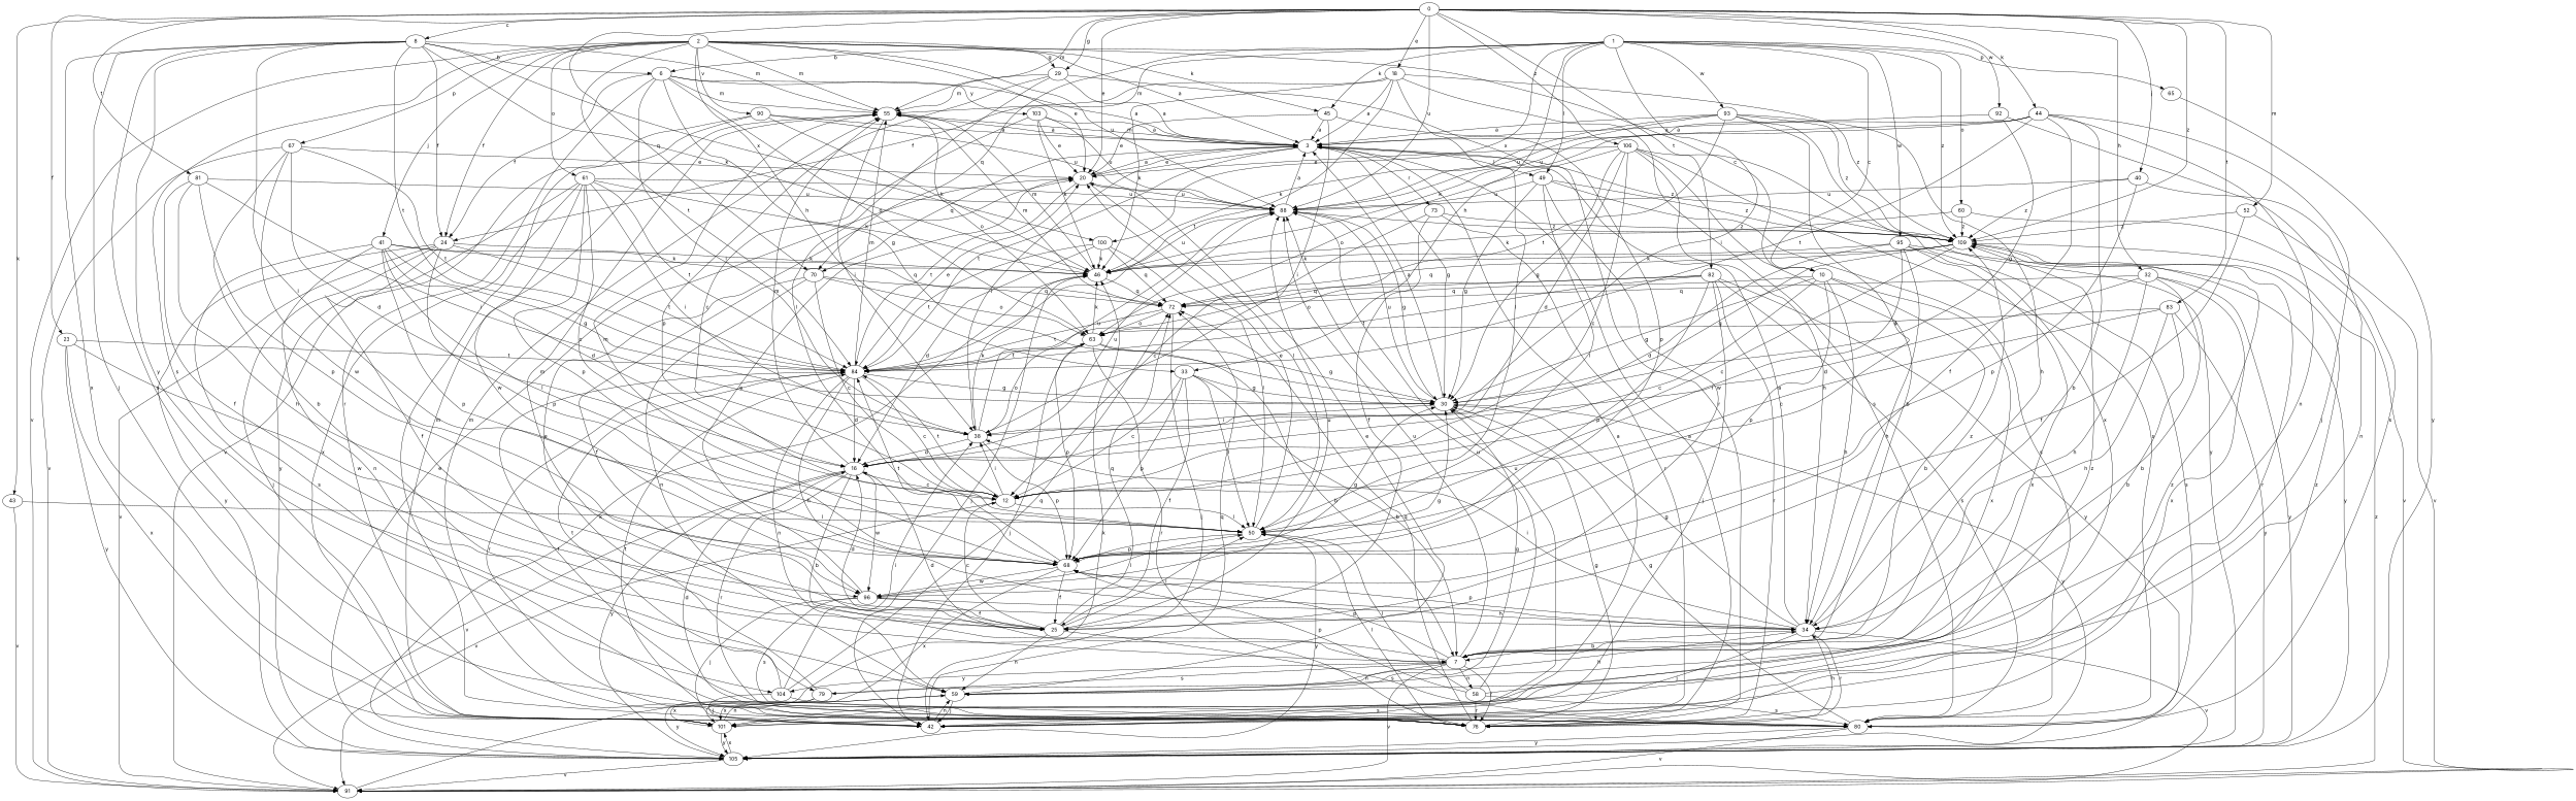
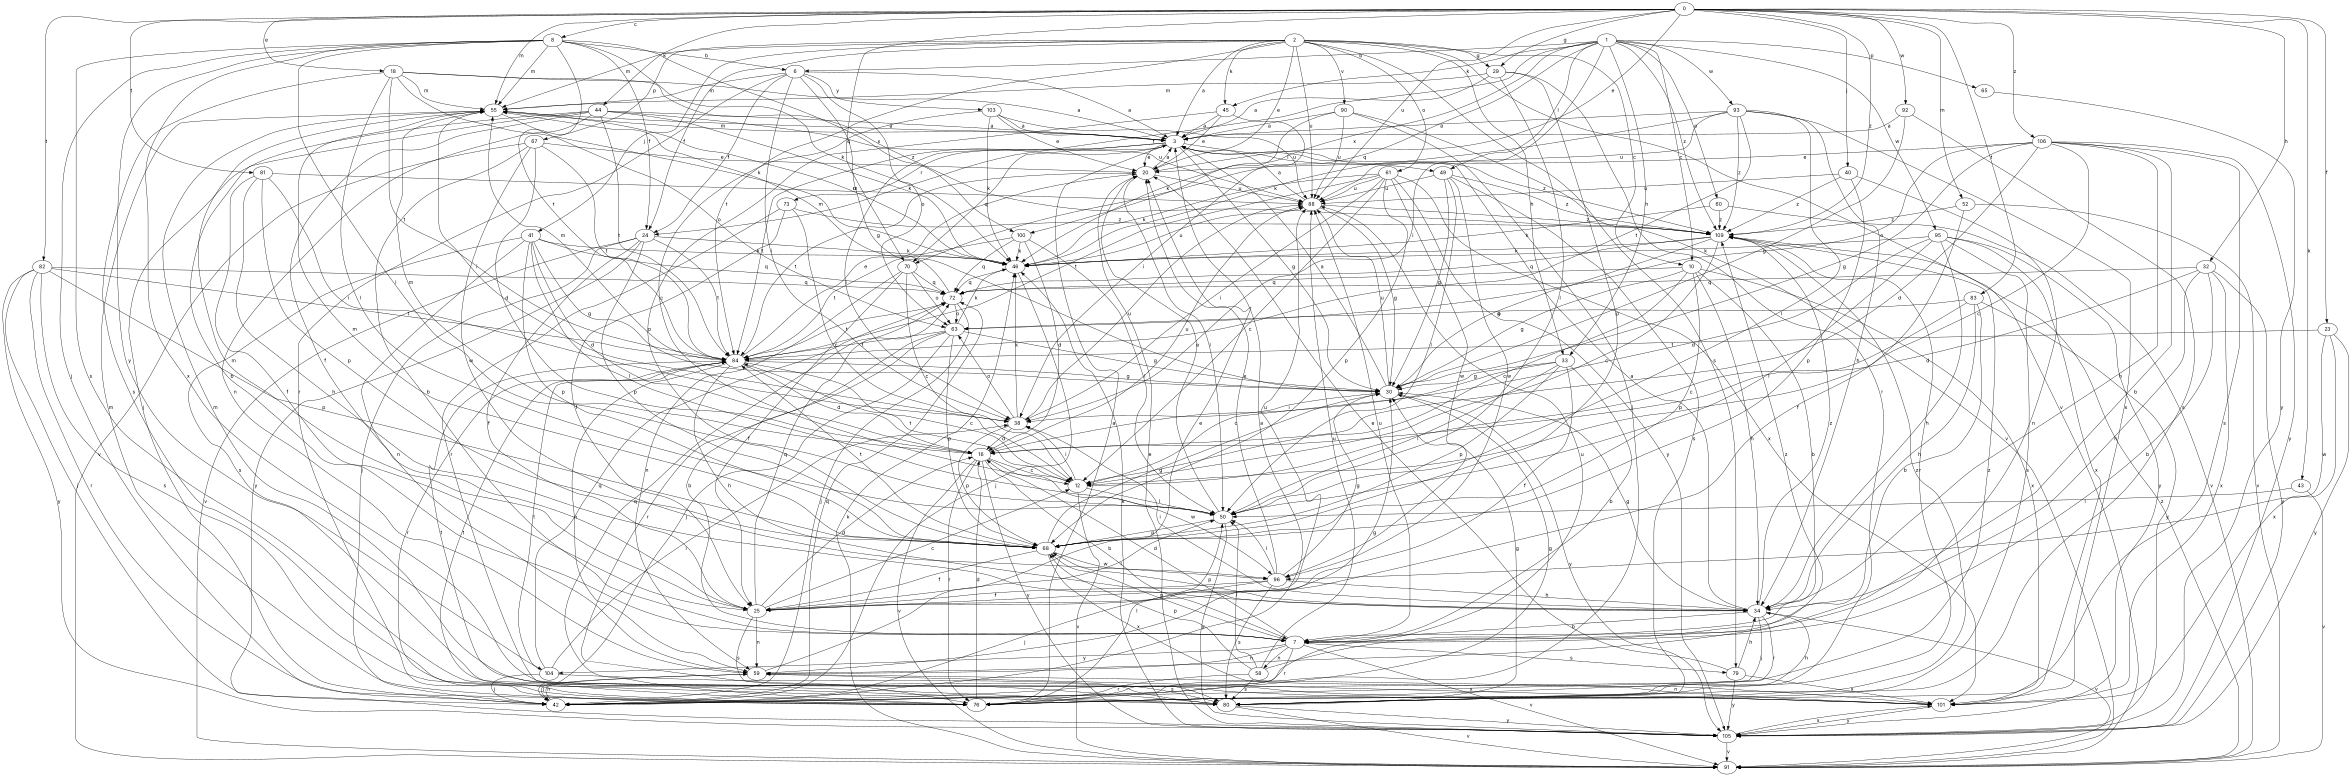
  strict digraph {
    fontname=Inter
    node [fontname=Inter]
    edge [fontname=Inter]
    0
    8
    18
    20
    23
    29
    32
    40
    43
    44
    52
    55
    70
    81
    82
    83
    88
    92
    106
    109
    6
    24
    100
    84
    104
    42
    46
    50
    80
    101
    3
    96
    105
    76
    68
    7
    16
    34
    72
    59
    91
    25
    38
    63
    12
    30
    1
    10
    33
    45
    49
    60
    65
    93
    95
    103
    2
    41
    61
    67
    79
    90
    73
    58
    0 -> 8 [label=c]
    0 -> 18 [label=e]
    0 -> 20 [label=e]
    0 -> 23 [label=f]
    0 -> 29 [label=g]
    0 -> 32 [label=h]
    0 -> 40 [label=j]
    0 -> 43 [label=k]
    0 -> 44 [label=k]
    0 -> 52 [label=m]
    0 -> 55 [label=m]
    0 -> 70 [label=q]
    0 -> 81 [label=t]
    0 -> 82 [label=t]
    0 -> 83 [label=t]
    0 -> 88 [label=u]
    0 -> 92 [label=w]
    0 -> 106 [label=z]
    0 -> 109 [label=z]
    8 -> 55 [label=m]
    8 -> 6 [label=b]
    8 -> 24 [label=f]
    8 -> 100 [label=x]
    8 -> 84 [label=t]
    8 -> 104 [label=y]
    8 -> 42 [label=j]
    8 -> 46 [label=k]
    8 -> 50 [label=l]
    8 -> 80 [label=s]
    8 -> 101 [label=x]
    18 -> 55 [label=m]
    18 -> 109 [label=z]
    18 -> 84 [label=t]
    18 -> 46 [label=k]
    18 -> 50 [label=l]
    18 -> 80 [label=s]
    18 -> 3 [label=a]
    20 -> 88 [label=u]
    20 -> 84 [label=t]
    20 -> 50 [label=l]
    20 -> 3 [label=a]
    23 -> 84 [label=t]
    23 -> 101 [label=x]
    23 -> 96 [label=w]
    23 -> 105 [label=y]
    29 -> 55 [label=m]
    29 -> 50 [label=l]
    29 -> 3 [label=a]
    29 -> 76 [label=r]
    29 -> 68 [label=p]
    32 -> 101 [label=x]
    32 -> 105 [label=y]
    32 -> 7 [label=b]
    32 -> 16 [label=d]
    32 -> 34 [label=h]
    32 -> 72 [label=q]
    40 -> 88 [label=u]
    40 -> 109 [label=z]
    40 -> 68 [label=p]
    40 -> 59 [label=n]
    43 -> 50 [label=l]
    43 -> 91 [label=v]
    44 -> 88 [label=u]
    44 -> 84 [label=t]
    44 -> 42 [label=j]
    44 -> 46 [label=k]
    44 -> 3 [label=a]
    44 -> 7 [label=b]
    44 -> 59 [label=n]
    44 -> 25 [label=f]
    52 -> 109 [label=z]
    52 -> 91 [label=v]
    52 -> 25 [label=f]
    55 -> 3 [label=a]
    55 -> 38 [label=i]
    55 -> 63 [label=o]
    70 -> 72 [label=q]
    70 -> 59 [label=n]
    70 -> 25 [label=f]
    70 -> 63 [label=o]
    70 -> 12 [label=c]
    81 -> 88 [label=u]
    81 -> 68 [label=p]
    81 -> 34 [label=h]
    81 -> 25 [label=f]
    81 -> 38 [label=i]
    82 -> 84 [label=t]
    82 -> 42 [label=j]
    82 -> 80 [label=s]
    82 -> 105 [label=y]
    82 -> 76 [label=r]
    82 -> 68 [label=p]
    82 -> 72 [label=q]
-   82 -> 63 [label=o]
    83 -> 105 [label=y]
    83 -> 7 [label=b]
    83 -> 34 [label=h]
    83 -> 63 [label=o]
    83 -> 12 [label=c]
    88 -> 109 [label=z]
    88 -> 3 [label=a]
    88 -> 30 [label=g]
    92 -> 80 [label=s]
    92 -> 3 [label=a]
    92 -> 30 [label=g]
    106 -> 20 [label=e]
    106 -> 80 [label=s]
    106 -> 105 [label=y]
    106 -> 7 [label=b]
    106 -> 16 [label=d]
    106 -> 34 [label=h]
    106 -> 63 [label=o]
    106 -> 12 [label=c]
    106 -> 30 [label=g]
    109 -> 46 [label=k]
    109 -> 76 [label=r]
    109 -> 72 [label=q]
    109 -> 12 [label=c]
    109 -> 30 [label=g]
    6 -> 55 [label=m]
    6 -> 24 [label=f]
    6 -> 3 [label=a]
    6 -> 76 [label=r]
    6 -> 38 [label=i]
    6 -> 63 [label=o]
    6 -> 30 [label=g]
    6 -> 103 [label=y]
    24 -> 84 [label=t]
    24 -> 42 [label=j]
    24 -> 46 [label=k]
    24 -> 105 [label=y]
    24 -> 68 [label=p]
    24 -> 91 [label=v]
    24 -> 25 [label=f]
    100 -> 84 [label=t]
    100 -> 46 [label=k]
    100 -> 50 [label=l]
    100 -> 16 [label=d]
    100 -> 72 [label=q]
    84 -> 20 [label=e]
    84 -> 55 [label=m]
    84 -> 76 [label=r]
    84 -> 16 [label=d]
    84 -> 34 [label=h]
    84 -> 59 [label=n]
    84 -> 12 [label=c]
    84 -> 30 [label=g]
    104 -> 84 [label=t]
    104 -> 42 [label=j]
    104 -> 80 [label=s]
    104 -> 72 [label=q]
    104 -> 38 [label=i]
    42 -> 88 [label=u]
    42 -> 109 [label=z]
    42 -> 3 [label=a]
    42 -> 72 [label=q]
    42 -> 59 [label=n]
    46 -> 55 [label=m]
    46 -> 88 [label=u]
    46 -> 42 [label=j]
    46 -> 72 [label=q]
    50 -> 20 [label=e]
    50 -> 105 [label=y]
    50 -> 68 [label=p]
    80 -> 109 [label=z]
    80 -> 84 [label=t]
    80 -> 105 [label=y]
    80 -> 91 [label=v]
    80 -> 30 [label=g]
    101 -> 55 [label=m]
    101 -> 105 [label=y]
    101 -> 59 [label=n]
    3 -> 20 [label=e]
    3 -> 55 [label=m]
    3 -> 70 [label=q]
    3 -> 109 [label=z]
    3 -> 84 [label=t]
    3 -> 38 [label=i]
    3 -> 30 [label=g]
    3 -> 49 [label=l]
    3 -> 73 [label=r]
    96 -> 20 [label=e]
    96 -> 42 [label=j]
    96 -> 50 [label=l]
    96 -> 80 [label=s]
    96 -> 34 [label=h]
    96 -> 25 [label=f]
    96 -> 30 [label=g]
    105 -> 20 [label=e]
    105 -> 46 [label=k]
    105 -> 101 [label=x]
    105 -> 91 [label=v]
    76 -> 55 [label=m]
    76 -> 84 [label=t]
    76 -> 50 [label=l]
    76 -> 3 [label=a]
    76 -> 16 [label=d]
    76 -> 34 [label=h]
    76 -> 72 [label=q]
    76 -> 30 [label=g]
    68 -> 55 [label=m]
    68 -> 84 [label=t]
    68 -> 101 [label=x]
    68 -> 96 [label=w]
    68 -> 25 [label=f]
    68 -> 30 [label=g]
    7 -> 88 [label=u]
    7 -> 104 [label=y]
    7 -> 76 [label=r]
    7 -> 68 [label=p]
    7 -> 16 [label=d]
    7 -> 59 [label=n]
    7 -> 91 [label=v]
    7 -> 79 [label=s]
    7 -> 58 [label=n]
    16 -> 55 [label=m]
    16 -> 88 [label=u]
    16 -> 96 [label=w]
    16 -> 105 [label=y]
    16 -> 76 [label=r]
    16 -> 7 [label=b]
    16 -> 91 [label=v]
    16 -> 12 [label=c]
    34 -> 109 [label=z]
    34 -> 42 [label=j]
    34 -> 3 [label=a]
    34 -> 76 [label=r]
    34 -> 68 [label=p]
    34 -> 7 [label=b]
    34 -> 91 [label=v]
    34 -> 38 [label=i]
    34 -> 30 [label=g]
    72 -> 55 [label=m]
    72 -> 84 [label=t]
    72 -> 42 [label=j]
    72 -> 63 [label=o]
    59 -> 20 [label=e]
    59 -> 42 [label=j]
    59 -> 101 [label=x]
    59 -> 30 [label=g]
    91 -> 109 [label=z]
    91 -> 46 [label=k]
    25 -> 55 [label=m]
    25 -> 88 [label=u]
    25 -> 50 [label=l]
    25 -> 80 [label=s]
    25 -> 16 [label=d]
    25 -> 72 [label=q]
    25 -> 59 [label=n]
    25 -> 12 [label=c]
    38 -> 88 [label=u]
    38 -> 46 [label=k]
    38 -> 68 [label=p]
    38 -> 16 [label=d]
    38 -> 63 [label=o]
    63 -> 84 [label=t]
    63 -> 42 [label=j]
    63 -> 46 [label=k]
    63 -> 76 [label=r]
    63 -> 68 [label=p]
    63 -> 7 [label=b]
    63 -> 30 [label=g]
    12 -> 84 [label=t]
    12 -> 50 [label=l]
    12 -> 91 [label=v]
    12 -> 38 [label=i]
    30 -> 88 [label=u]
    30 -> 3 [label=a]
    30 -> 105 [label=y]
    30 -> 38 [label=i]
    1 -> 70 [label=q]
    1 -> 109 [label=z]
    1 -> 6 [label=b]
    1 -> 24 [label=f]
    1 -> 100 [label=x]
    1 -> 38 [label=i]
    1 -> 10 [label=c]
    1 -> 33 [label=h]
    1 -> 45 [label=k]
    1 -> 49 [label=l]
    1 -> 60 [label=o]
    1 -> 65 [label=p]
    1 -> 93 [label=w]
    1 -> 95 [label=w]
    10 -> 101 [label=x]
    10 -> 68 [label=p]
    10 -> 7 [label=b]
    10 -> 34 [label=h]
    10 -> 72 [label=q]
    10 -> 12 [label=c]
    10 -> 30 [label=g]
    33 -> 50 [label=l]
    33 -> 68 [label=p]
    33 -> 7 [label=b]
    33 -> 25 [label=f]
    33 -> 12 [label=c]
    33 -> 30 [label=g]
    45 -> 20 [label=e]
    45 -> 3 [label=a]
    45 -> 68 [label=p]
    45 -> 38 [label=i]
    49 -> 88 [label=u]
    49 -> 109 [label=z]
    49 -> 50 [label=l]
    49 -> 80 [label=s]
    49 -> 96 [label=w]
    49 -> 30 [label=g]
    60 -> 109 [label=z]
    60 -> 46 [label=k]
    60 -> 91 [label=v]
    65 -> 105 [label=y]
    93 -> 88 [label=u]
    93 -> 109 [label=z]
    93 -> 84 [label=t]
    93 -> 46 [label=k]
    93 -> 50 [label=l]
    93 -> 101 [label=x]
    93 -> 3 [label=a]
    93 -> 34 [label=h]
    95 -> 46 [label=k]
    95 -> 50 [label=l]
    95 -> 80 [label=s]
    95 -> 101 [label=x]
    95 -> 105 [label=y]
    95 -> 16 [label=d]
    95 -> 34 [label=h]
    103 -> 20 [label=e]
    103 -> 88 [label=u]
    103 -> 46 [label=k]
    103 -> 3 [label=a]
    103 -> 12 [label=c]
    2 -> 20 [label=e]
    2 -> 29 [label=g]
    2 -> 55 [label=m]
    2 -> 88 [label=u]
    2 -> 24 [label=f]
    2 -> 84 [label=t]
    2 -> 3 [label=a]
    2 -> 91 [label=v]
    2 -> 10 [label=c]
    2 -> 33 [label=h]
    2 -> 45 [label=k]
    2 -> 41 [label=j]
    2 -> 61 [label=o]
    2 -> 67 [label=p]
    2 -> 79 [label=s]
    2 -> 90 [label=v]
    41 -> 46 [label=k]
    41 -> 50 [label=l]
    41 -> 80 [label=s]
    41 -> 68 [label=p]
    41 -> 16 [label=d]
    41 -> 72 [label=q]
    41 -> 59 [label=n]
    41 -> 30 [label=g]
    61 -> 88 [label=u]
    61 -> 84 [label=t]
    61 -> 46 [label=k]
    61 -> 101 [label=x]
    61 -> 96 [label=w]
    61 -> 105 [label=y]
    61 -> 68 [label=p]
    61 -> 38 [label=i]
    61 -> 12 [label=c]
    67 -> 20 [label=e]
    67 -> 84 [label=t]
    67 -> 96 [label=w]
    67 -> 7 [label=b]
    67 -> 16 [label=d]
    67 -> 91 [label=v]
    79 -> 20 [label=e]
    79 -> 101 [label=x]
    79 -> 105 [label=y]
    79 -> 34 [label=h]
    90 -> 88 [label=u]
    90 -> 42 [label=j]
    90 -> 46 [label=k]
    90 -> 3 [label=a]
    90 -> 91 [label=v]
    73 -> 109 [label=z]
    73 -> 76 [label=r]
    73 -> 25 [label=f]
    73 -> 12 [label=c]
    58 -> 88 [label=u]
    58 -> 109 [label=z]
    58 -> 50 [label=l]
    58 -> 80 [label=s]
    58 -> 76 [label=r]
    58 -> 68 [label=p]
  }
